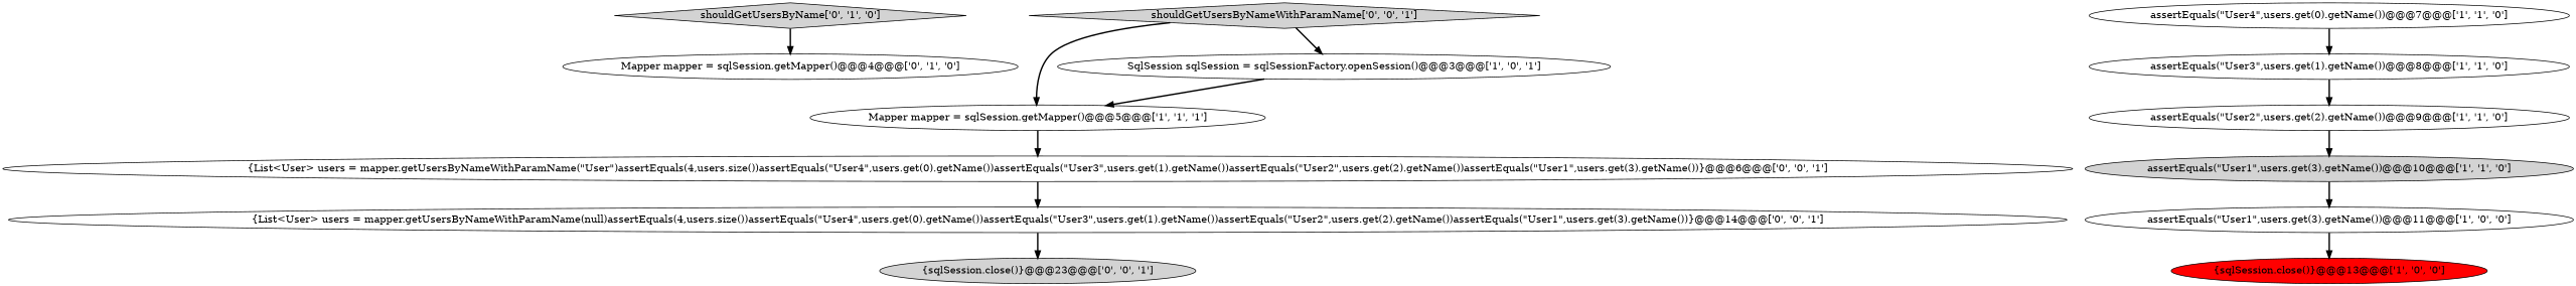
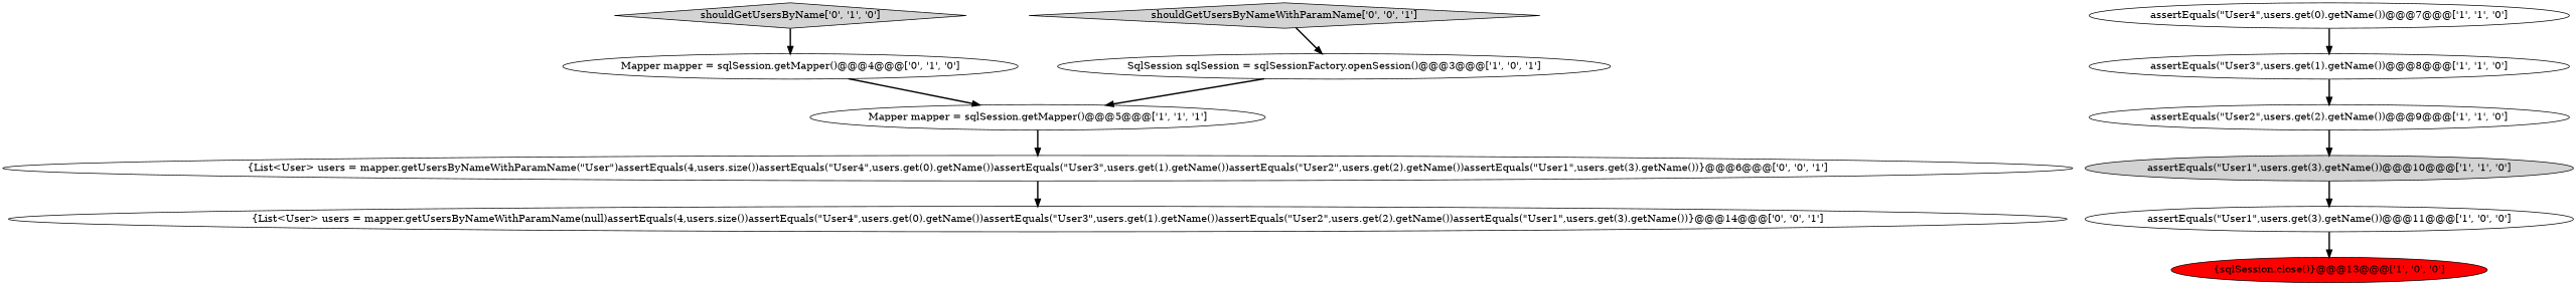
  digraph {
    node [fillcolor=white shape=ellipse style=filled]
    edge [style=bold]
    n1 [fillcolor=lightgray label="shouldGetUsersByName['0', '1', '0']" shape=diamond]
    n2 [label="Mapper mapper = sqlSession.getMapper()@@@4@@@['0', '1', '0']"]
    n3 [label="Mapper mapper = sqlSession.getMapper()@@@5@@@['1', '1', '1']"]
-   n4 [fillcolor=lightgray label="{sqlSession.close()}@@@23@@@['0', '0', '1']"]
    n5 [fillcolor=lightgray label="assertEquals(\"User1\",users.get(3).getName())@@@10@@@['1', '1', '0']"]
    n6 [label="assertEquals(\"User1\",users.get(3).getName())@@@11@@@['1', '0', '0']"]
    n7 [fillcolor=red label="{sqlSession.close()}@@@13@@@['1', '0', '0']"]
    n8 [label="assertEquals(\"User4\",users.get(0).getName())@@@7@@@['1', '1', '0']"]
    n9 [label="assertEquals(\"User3\",users.get(1).getName())@@@8@@@['1', '1', '0']"]
    n10 [label="assertEquals(\"User2\",users.get(2).getName())@@@9@@@['1', '1', '0']"]
    n11 [label="{List<User> users = mapper.getUsersByNameWithParamName(\"User\")assertEquals(4,users.size())assertEquals(\"User4\",users.get(0).getName())assertEquals(\"User3\",users.get(1).getName())assertEquals(\"User2\",users.get(2).getName())assertEquals(\"User1\",users.get(3).getName())}@@@6@@@['0', '0', '1']"]
    n12 [label="{List<User> users = mapper.getUsersByNameWithParamName(null)assertEquals(4,users.size())assertEquals(\"User4\",users.get(0).getName())assertEquals(\"User3\",users.get(1).getName())assertEquals(\"User2\",users.get(2).getName())assertEquals(\"User1\",users.get(3).getName())}@@@14@@@['0', '0', '1']"]
    n13 [label="SqlSession sqlSession = sqlSessionFactory.openSession()@@@3@@@['1', '0', '1']"]
    n14 [fillcolor=lightgray label="shouldGetUsersByNameWithParamName['0', '0', '1']" shape=diamond]
    n1 -> n2
-   n14 -> n3
+   n2 -> n3
    n3 -> n11
    n5 -> n6
    n6 -> n7
    n8 -> n9
    n9 -> n10
    n10 -> n5
    n11 -> n12
-   n12 -> n4
    n13 -> n3
    n14 -> n13
  }
